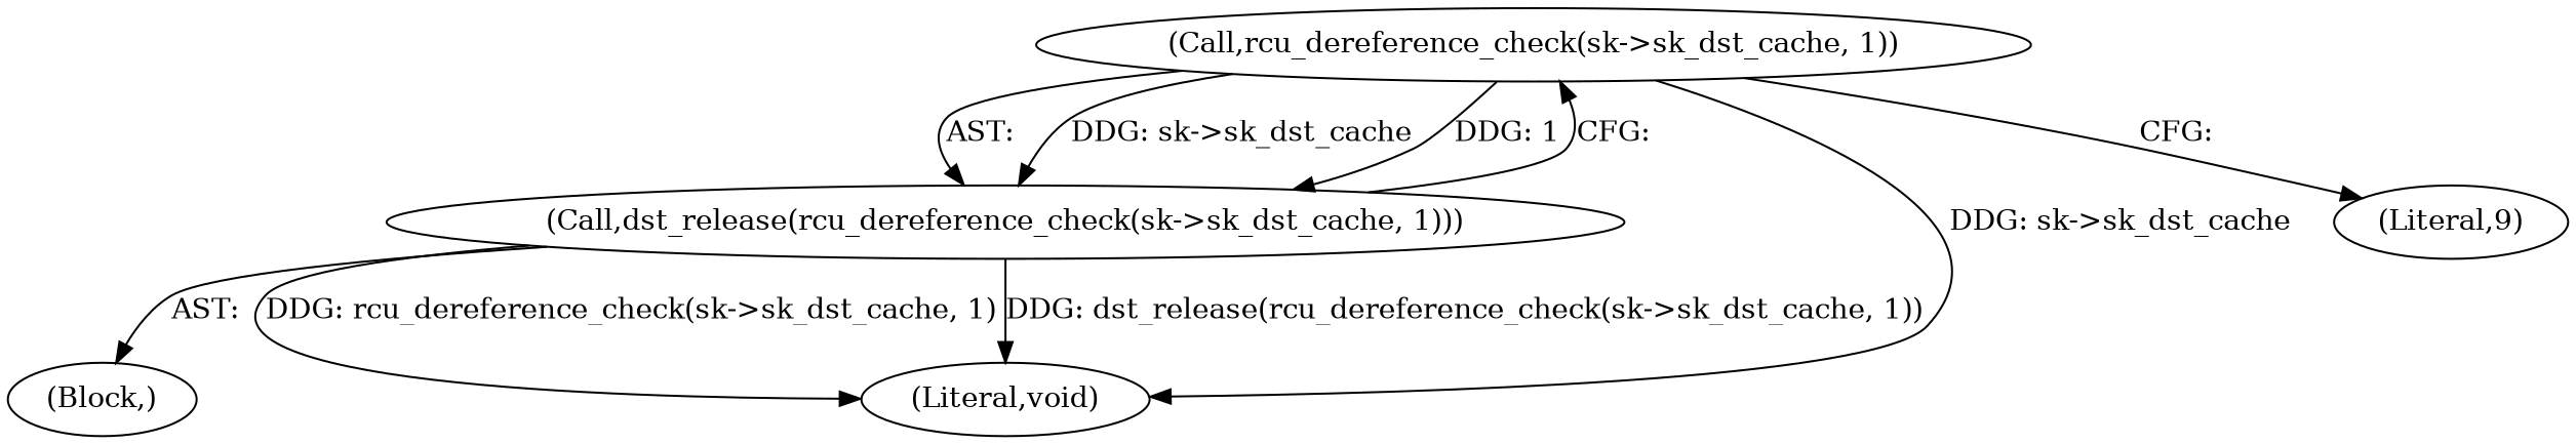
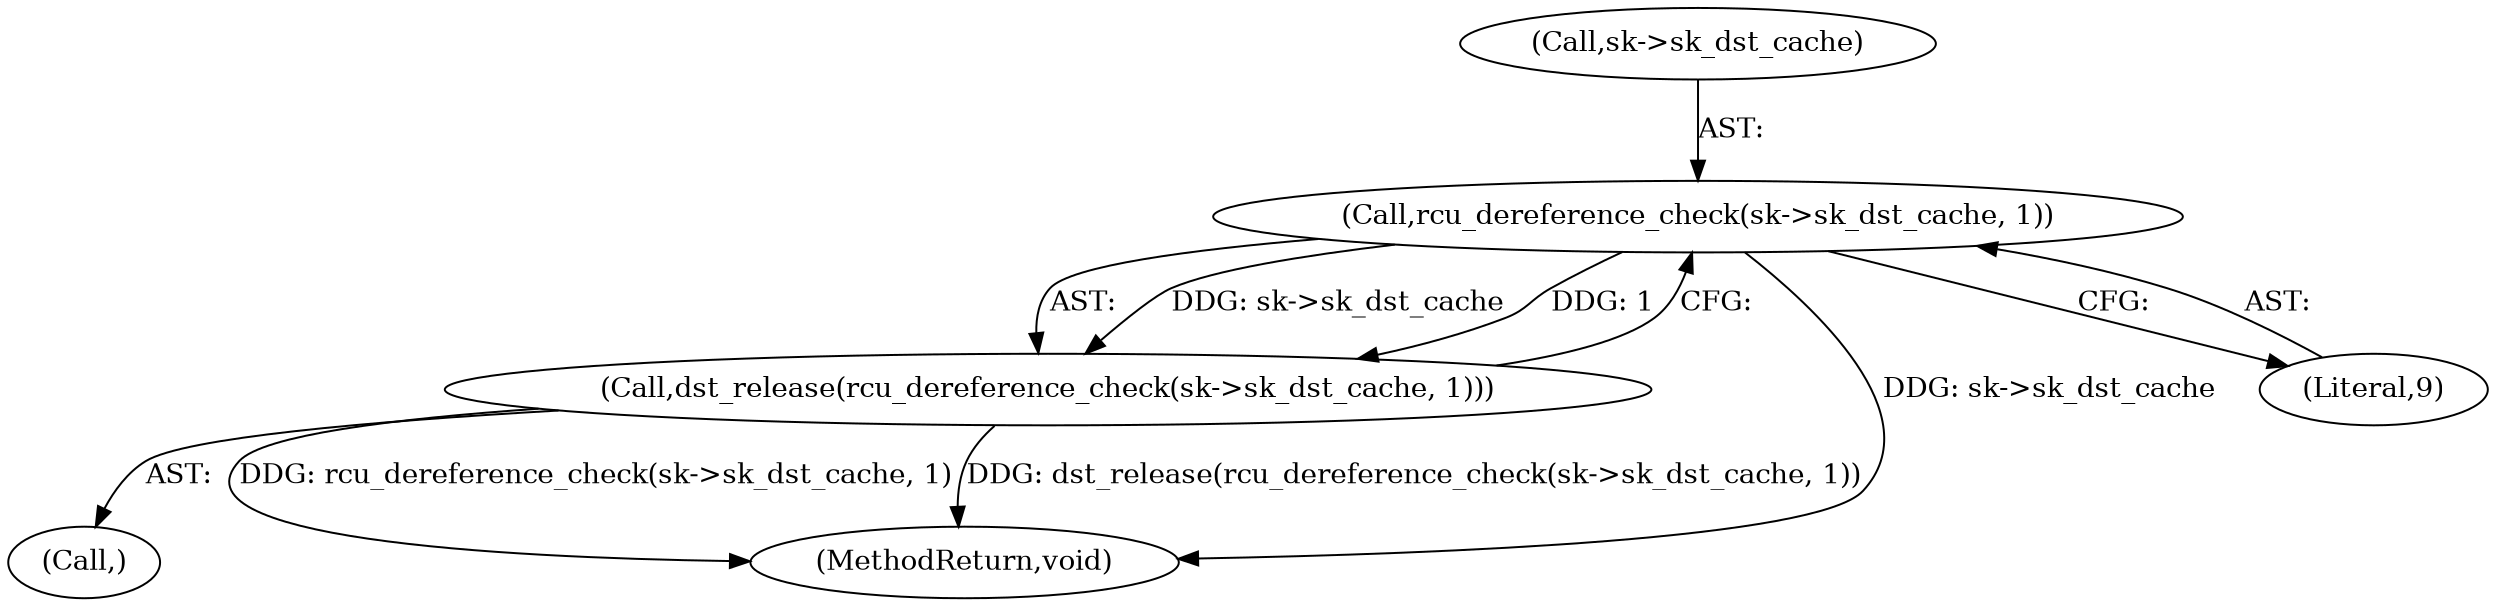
  digraph {
    n1 [label="(Call,rcu_dereference_check(sk->sk_dst_cache, 1))"]
    n2 [label="(Call,dst_release(rcu_dereference_check(sk->sk_dst_cache, 1)))"]
-   n3 [label="(Literal,void)"]
+   n3 [label="(MethodReturn,void)"]
    n4 [label="(Literal,9)"]
-   n5 [label="(Block,)"]
+   n5 [label="(Call,)"]
+   n6 [label="(Call,sk->sk_dst_cache)"]
    n1 -> n2 [label="AST: "]
    n1 -> n2 [label="DDG: sk->sk_dst_cache"]
    n1 -> n2 [label="DDG: 1"]
    n1 -> n3 [label="DDG: sk->sk_dst_cache"]
    n1 -> n4 [label="CFG: "]
    n2 -> n1 [label="CFG: "]
    n2 -> n3 [label="DDG: dst_release(rcu_dereference_check(sk->sk_dst_cache, 1))"]
    n2 -> n3 [label="DDG: rcu_dereference_check(sk->sk_dst_cache, 1)"]
    n2 -> n5 [label="AST: "]
+   n4 -> n1 [label="AST: "]
+   n6 -> n1 [label="AST: "]
  }
